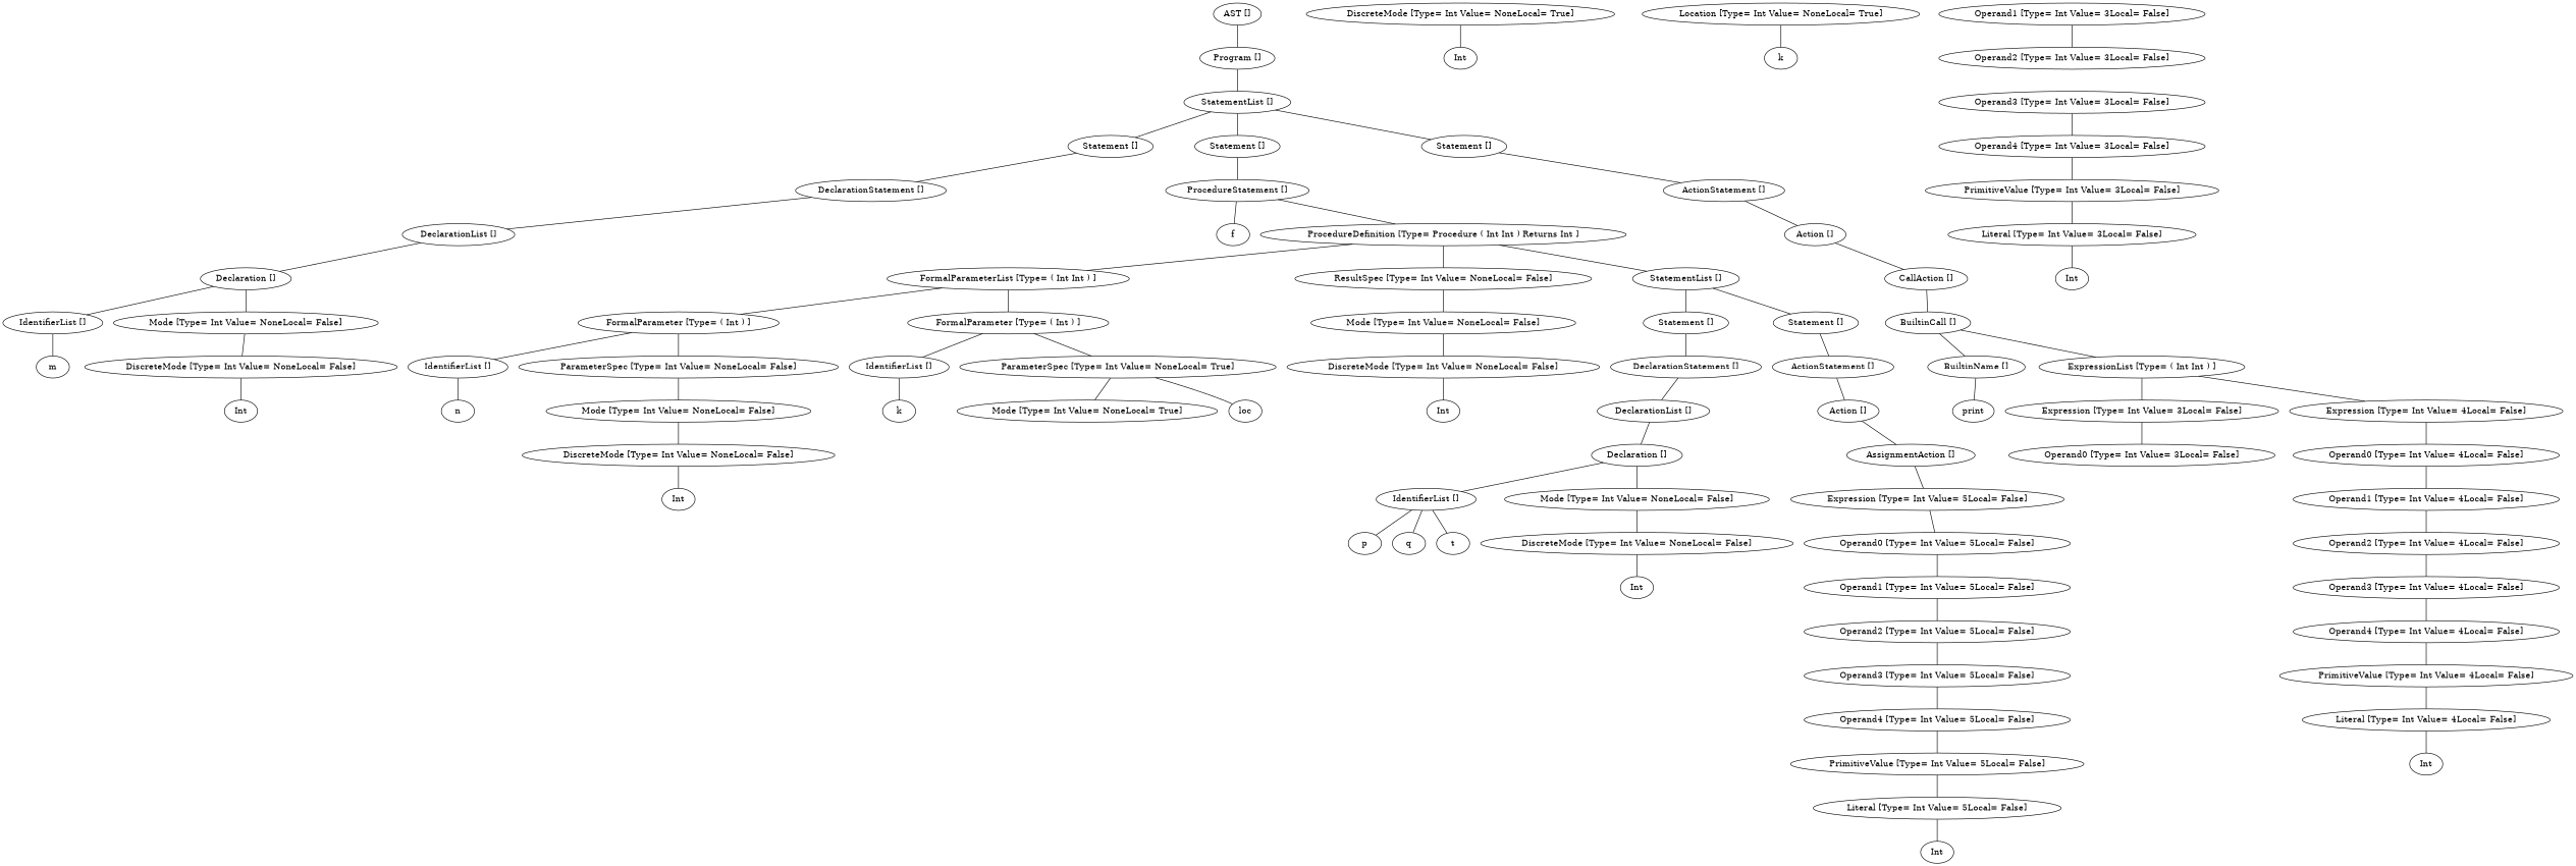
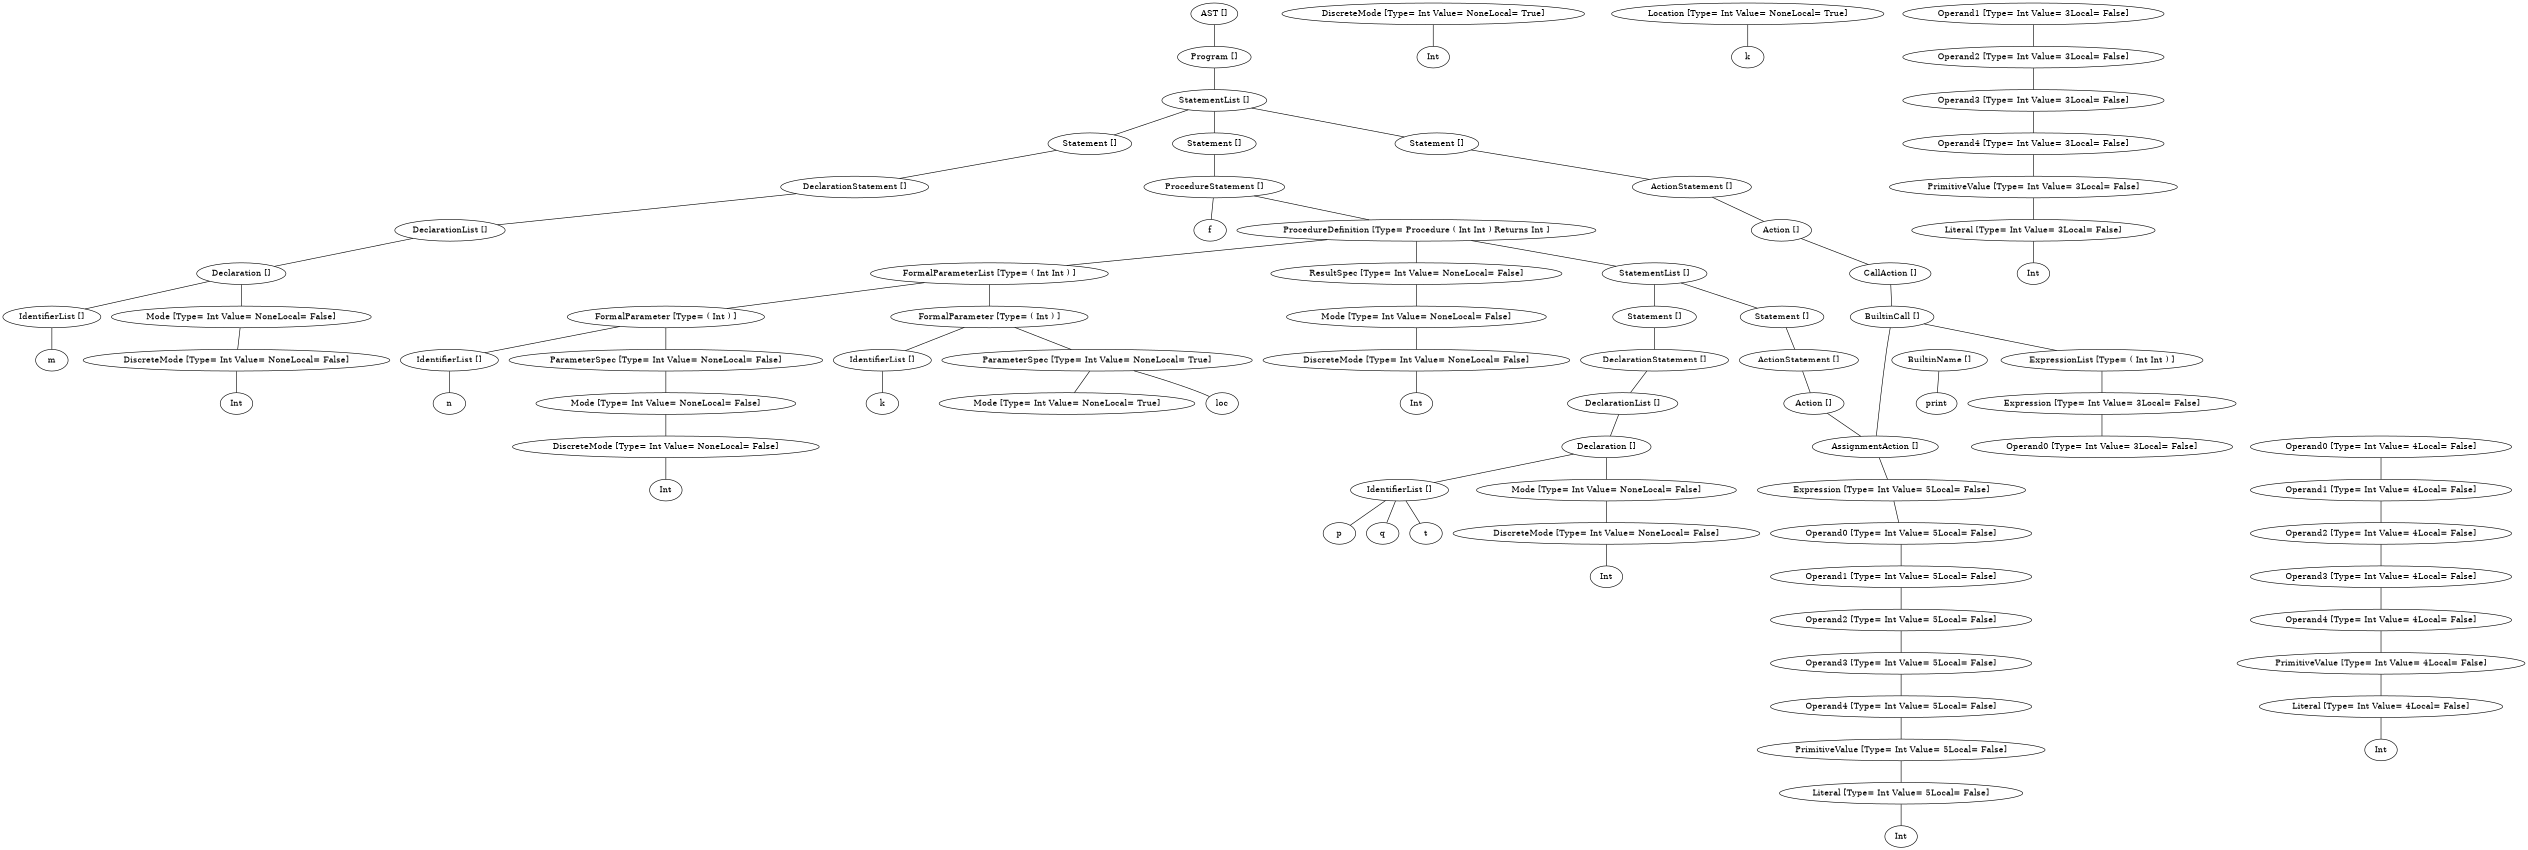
  graph {
    n1 [label="AST []"]
    n2 [label="Program []"]
    n3 [label="StatementList []"]
    n4 [label="Statement []"]
    n5 [label="Statement []"]
    n6 [label="Statement []"]
    n7 [label="DeclarationStatement []"]
    n8 [label="ProcedureStatement []"]
    n9 [label="ActionStatement []"]
    n10 [label="DeclarationList []"]
    n11 [label="Declaration []"]
    n12 [label="IdentifierList []"]
    n13 [label="Mode [Type= Int Value= NoneLocal= False]"]
    n14 [label=m]
    n15 [label="DiscreteMode [Type= Int Value= NoneLocal= False]"]
    n16 [label=Int]
    n17 [label=f]
    n18 [label="ProcedureDefinition [Type= Procedure ( Int Int ) Returns Int ]"]
    n19 [label="FormalParameterList [Type= ( Int Int ) ]"]
    n20 [label="ResultSpec [Type= Int Value= NoneLocal= False]"]
    n21 [label="StatementList []"]
    n22 [label="FormalParameter [Type= ( Int ) ]"]
    n23 [label="FormalParameter [Type= ( Int ) ]"]
    n24 [label="Mode [Type= Int Value= NoneLocal= False]"]
    n25 [label="Statement []"]
    n26 [label="Statement []"]
    n27 [label="IdentifierList []"]
    n28 [label="ParameterSpec [Type= Int Value= NoneLocal= False]"]
    n29 [label="IdentifierList []"]
    n30 [label="ParameterSpec [Type= Int Value= NoneLocal= True]"]
    n31 [label=n]
    n32 [label="Mode [Type= Int Value= NoneLocal= False]"]
    n33 [label="DiscreteMode [Type= Int Value= NoneLocal= False]"]
    n34 [label=Int]
    n35 [label=k]
    n36 [label="Mode [Type= Int Value= NoneLocal= True]"]
    n37 [label=loc]
    n38 [label="DiscreteMode [Type= Int Value= NoneLocal= True]"]
    n39 [label=Int]
    n40 [label="DiscreteMode [Type= Int Value= NoneLocal= False]"]
    n41 [label=Int]
    n42 [label="DeclarationStatement []"]
    n43 [label="ActionStatement []"]
    n44 [label="DeclarationList []"]
    n45 [label="Declaration []"]
    n46 [label="IdentifierList []"]
    n47 [label="Mode [Type= Int Value= NoneLocal= False]"]
    n48 [label=p]
    n49 [label=q]
    n50 [label=t]
    n51 [label="DiscreteMode [Type= Int Value= NoneLocal= False]"]
    n52 [label=Int]
    n53 [label="Action []"]
    n54 [label="AssignmentAction []"]
    n55 [label="Expression [Type= Int Value= 5Local= False]"]
    n56 [label="Location [Type= Int Value= NoneLocal= True]"]
    n57 [label=k]
    n58 [label="Operand0 [Type= Int Value= 5Local= False]"]
    n59 [label="Operand1 [Type= Int Value= 5Local= False]"]
    n60 [label="Operand2 [Type= Int Value= 5Local= False]"]
    n61 [label="Operand3 [Type= Int Value= 5Local= False]"]
    n62 [label="Operand4 [Type= Int Value= 5Local= False]"]
    n63 [label="PrimitiveValue [Type= Int Value= 5Local= False]"]
    n64 [label="Literal [Type= Int Value= 5Local= False]"]
    n65 [label=Int]
    n66 [label="Action []"]
    n67 [label="CallAction []"]
    n68 [label="BuiltinCall []"]
    n69 [label="BuiltinName []"]
    n70 [label="ExpressionList [Type= ( Int Int ) ]"]
    n71 [label=print]
    n72 [label="Expression [Type= Int Value= 3Local= False]"]
-   n73 [label="Expression [Type= Int Value= 4Local= False]"]
    n74 [label="Operand0 [Type= Int Value= 3Local= False]"]
    n75 [label="Operand0 [Type= Int Value= 4Local= False]"]
    n76 [label="Operand1 [Type= Int Value= 3Local= False]"]
    n77 [label="Operand2 [Type= Int Value= 3Local= False]"]
    n78 [label="Operand3 [Type= Int Value= 3Local= False]"]
    n79 [label="Operand4 [Type= Int Value= 3Local= False]"]
    n80 [label="PrimitiveValue [Type= Int Value= 3Local= False]"]
    n81 [label="Literal [Type= Int Value= 3Local= False]"]
    n82 [label=Int]
    n83 [label="Operand1 [Type= Int Value= 4Local= False]"]
    n84 [label="Operand2 [Type= Int Value= 4Local= False]"]
    n85 [label="Operand3 [Type= Int Value= 4Local= False]"]
    n86 [label="Operand4 [Type= Int Value= 4Local= False]"]
    n87 [label="PrimitiveValue [Type= Int Value= 4Local= False]"]
    n88 [label="Literal [Type= Int Value= 4Local= False]"]
    n89 [label=Int]
    n1 -- n2
    n2 -- n3
    n3 -- n4
    n3 -- n5
    n3 -- n6
    n4 -- n7
    n5 -- n8
    n6 -- n9
    n7 -- n10
    n8 -- n17
    n8 -- n18
    n9 -- n66
    n10 -- n11
    n11 -- n12
    n11 -- n13
    n12 -- n14
    n13 -- n15
    n15 -- n16
    n18 -- n19
    n18 -- n20
    n18 -- n21
    n19 -- n22
    n19 -- n23
    n20 -- n24
    n21 -- n25
    n21 -- n26
    n22 -- n27
    n22 -- n28
    n23 -- n29
    n23 -- n30
    n24 -- n40
    n25 -- n42
    n26 -- n43
    n27 -- n31
    n28 -- n32
    n29 -- n35
    n30 -- n36
    n30 -- n37
    n32 -- n33
    n33 -- n34
    n38 -- n39
    n40 -- n41
    n42 -- n44
    n43 -- n53
    n44 -- n45
    n45 -- n46
    n45 -- n47
    n46 -- n48
    n46 -- n49
    n46 -- n50
    n47 -- n51
    n51 -- n52
    n53 -- n54
    n54 -- n55
    n55 -- n58
    n56 -- n57
    n58 -- n59
    n59 -- n60
    n60 -- n61
    n61 -- n62
    n62 -- n63
    n63 -- n64
    n64 -- n65
    n66 -- n67
    n67 -- n68
-   n68 -- n69
+   n68 -- n54
    n68 -- n70
    n69 -- n71
    n70 -- n72
-   n70 -- n73
    n72 -- n74
-   n73 -- n75
    n75 -- n83
    n76 -- n77
+   n77 -- n78
    n78 -- n79
    n79 -- n80
    n80 -- n81
    n81 -- n82
    n83 -- n84
    n84 -- n85
    n85 -- n86
    n86 -- n87
    n87 -- n88
    n88 -- n89
  }
